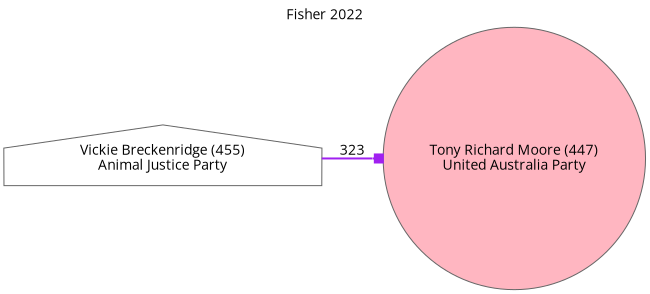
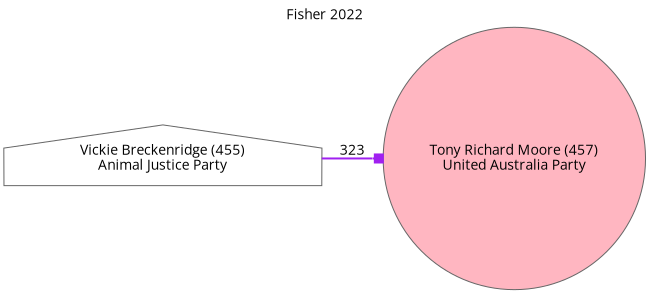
  digraph {
    label="Fisher 2022"
    labelloc=t
    mclimit=10
    rankdir=LR
    fontname="Open Sans"
    node [style=filled color=gray40 fontname="Open Sans"]
-   n1 [label="Tony Richard Moore (447)\nUnited Australia Party" shape=circle fillcolor=lightpink]
+   n1 [label="Tony Richard Moore (457)\nUnited Australia Party" shape=circle fillcolor=lightpink]
    n2 [label="Vickie Breckenridge (455)\nAnimal Justice Party" shape=house fillcolor=white]
    n2 -> n1 [label=323 color=purple style=bold arrowhead=box fontname="Open Sans"]
  }
